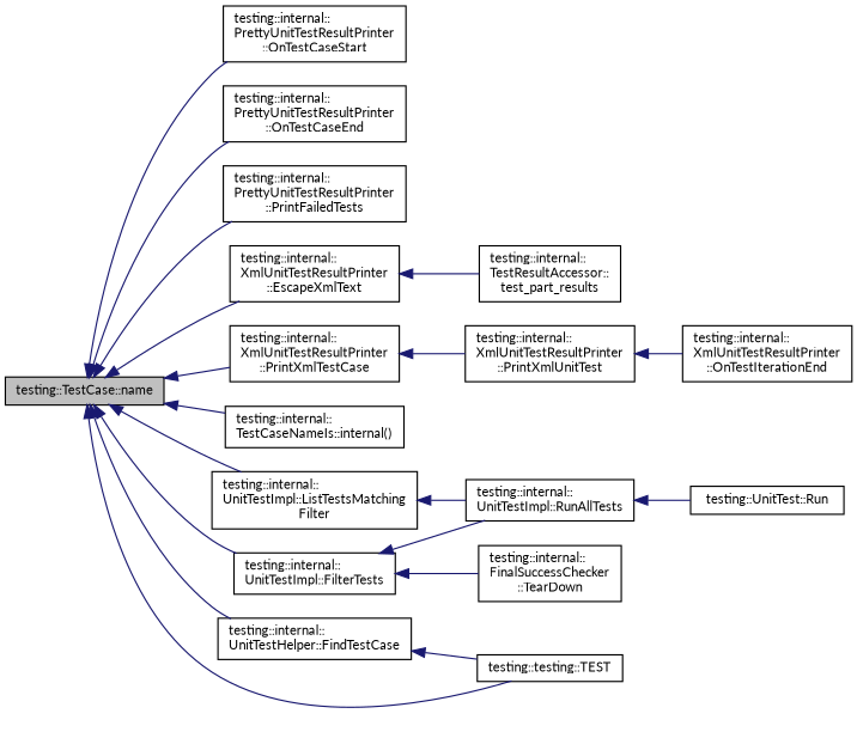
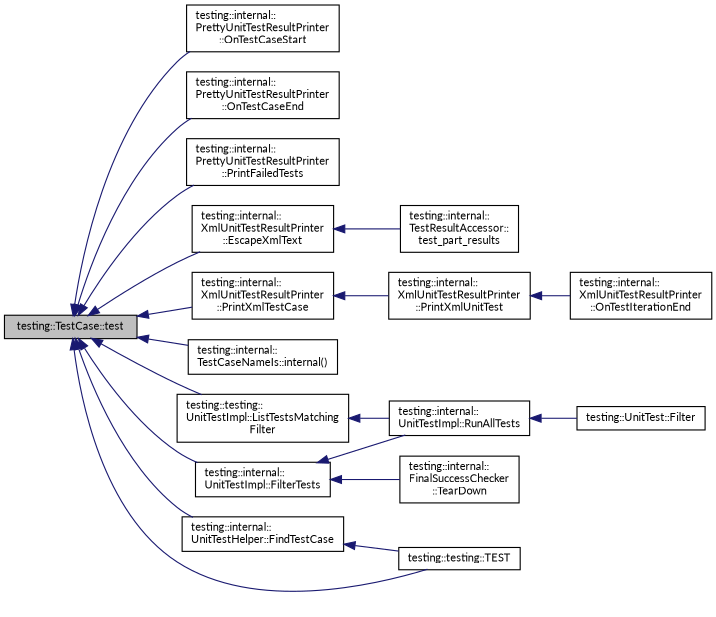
  digraph {
    fontname=Lato
    rankdir=LR
    node [color=black fillcolor=white fontname=Lato fontsize=10 shape=record style=filled]
    edge [color=midnightblue dir=back fontname=Lato fontsize=10 labelfontname=Helvetica labelfontsize=10 style=solid]
-   n1 [fillcolor=grey75 fontcolor=black height=0.2 label="testing::TestCase::name" width=0.4]
+   n1 [fillcolor=grey75 fontcolor=black height=0.2 label="testing::TestCase::test" width=0.4]
    n2 [height=0.2 label="testing::internal::\lPrettyUnitTestResultPrinter\l::OnTestCaseStart" width=0.4]
    n3 [height=0.2 label="testing::internal::\lPrettyUnitTestResultPrinter\l::OnTestCaseEnd" width=0.4]
    n4 [height=0.2 label="testing::internal::\lPrettyUnitTestResultPrinter\l::PrintFailedTests" width=0.4]
    n5 [height=0.2 label="testing::internal::\lXmlUnitTestResultPrinter\l::EscapeXmlText" width=0.4]
    n6 [height=0.2 label="testing::internal::\lXmlUnitTestResultPrinter\l::PrintXmlTestCase" width=0.4]
    n7 [height=0.2 label="testing::internal::\lTestCaseNameIs::internal()" width=0.4]
    n8 [height=0.2 label="testing::internal::\lUnitTestImpl::FilterTests" width=0.4]
-   n9 [height=0.2 label="testing::internal::\lUnitTestImpl::ListTestsMatching\lFilter" width=0.4]
+   n9 [height=0.2 label="testing::testing::\lUnitTestImpl::ListTestsMatching\lFilter" width=0.4]
    n10 [height=0.2 label="testing::internal::\lUnitTestHelper::FindTestCase" width=0.4]
    n11 [height=0.2 label="testing::testing::TEST" width=0.4]
    n12 [height=0.2 label="testing::internal::\lTestResultAccessor::\ltest_part_results" width=0.4]
    n13 [height=0.2 label="testing::internal::\lXmlUnitTestResultPrinter\l::PrintXmlUnitTest" width=0.4]
    n14 [height=0.2 label="testing::internal::\lUnitTestImpl::RunAllTests" width=0.4]
    n15 [height=0.2 label="testing::internal::\lFinalSuccessChecker\l::TearDown" width=0.4]
    n16 [height=0.2 label="testing::internal::\lXmlUnitTestResultPrinter\l::OnTestIterationEnd" width=0.4]
-   n17 [height=0.2 label="testing::UnitTest::Run" width=0.4]
+   n17 [height=0.2 label="testing::UnitTest::Filter" width=0.4]
    n1 -> n2
    n1 -> n3
    n1 -> n4
    n1 -> n5
    n1 -> n6
    n1 -> n7
    n1 -> n8
    n1 -> n9
    n1 -> n10
    n1 -> n11
    n5 -> n12
    n6 -> n13
    n8 -> n14
    n8 -> n15
    n9 -> n14
    n10 -> n11
    n13 -> n16
    n14 -> n17
  }
